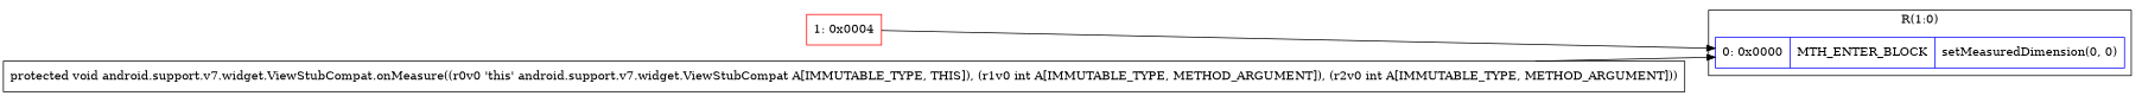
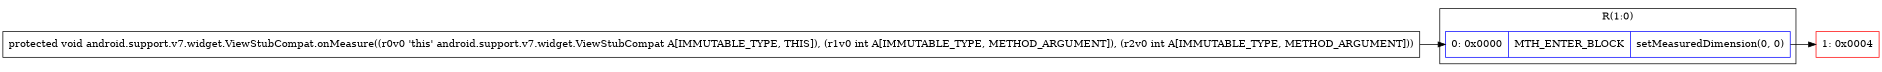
  digraph {
    rankdir=LR
    node [shape=record]
    n1 [color=blue label="{0\:\ 0x0000|MTH_ENTER_BLOCK\l|setMeasuredDimension(0, 0)\l}"]
    n2 [color=red label="{1\:\ 0x0004}"]
    n3 [label="{protected void android.support.v7.widget.ViewStubCompat.onMeasure((r0v0 'this' android.support.v7.widget.ViewStubCompat A[IMMUTABLE_TYPE, THIS]), (r1v0 int A[IMMUTABLE_TYPE, METHOD_ARGUMENT]), (r2v0 int A[IMMUTABLE_TYPE, METHOD_ARGUMENT])) }"]
    subgraph cluster_1 {
      label="R(1:0)"
      n1
    }
-   n2 -> n1
+   n1 -> n2
    n3 -> n1
  }
